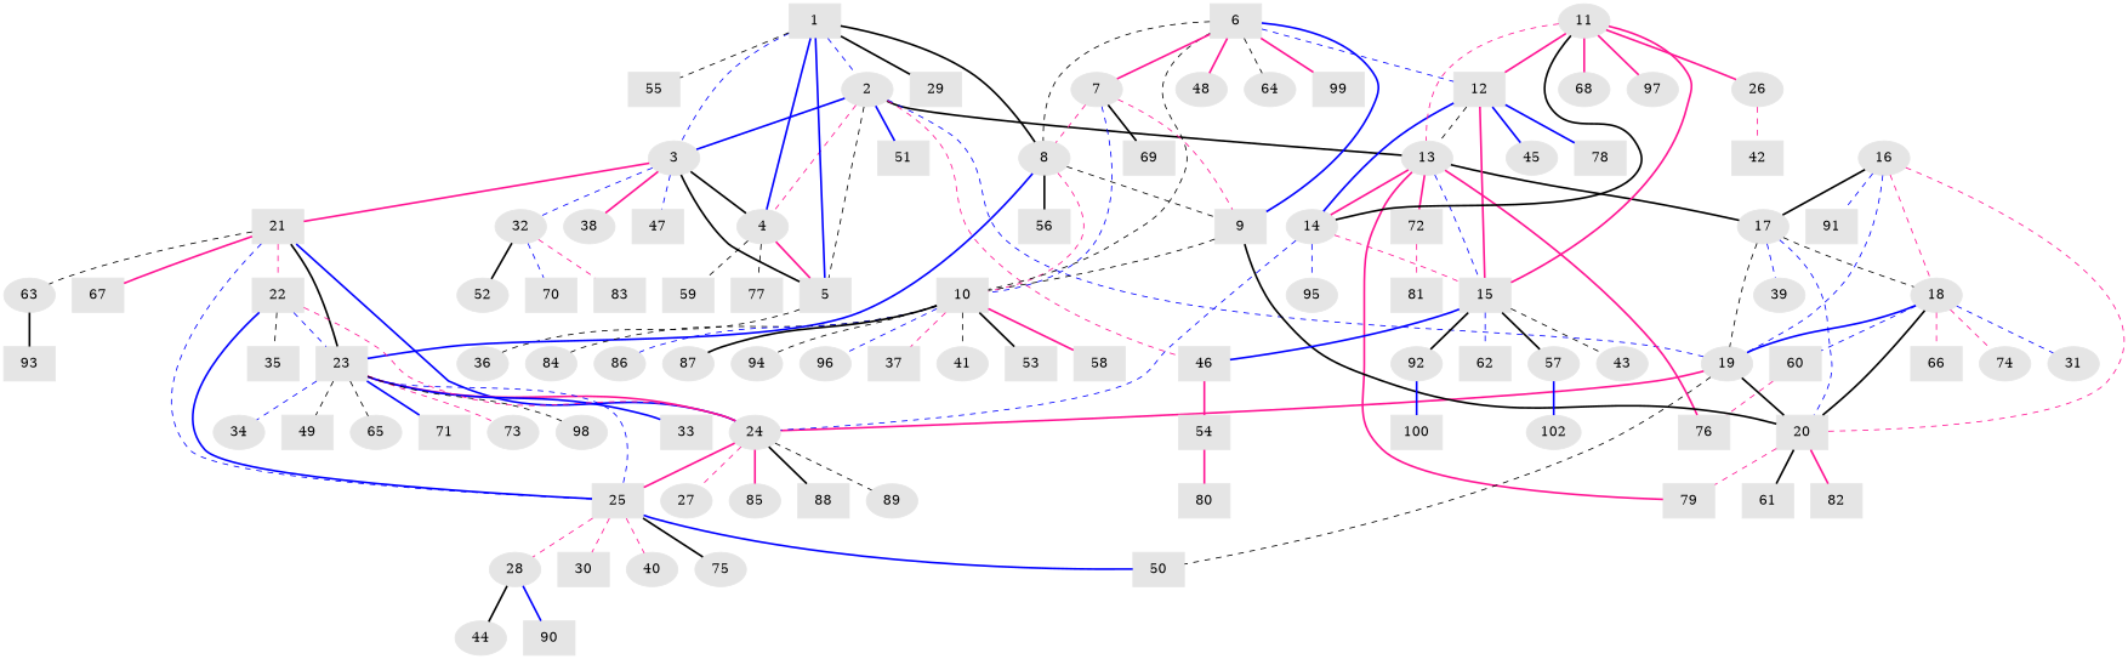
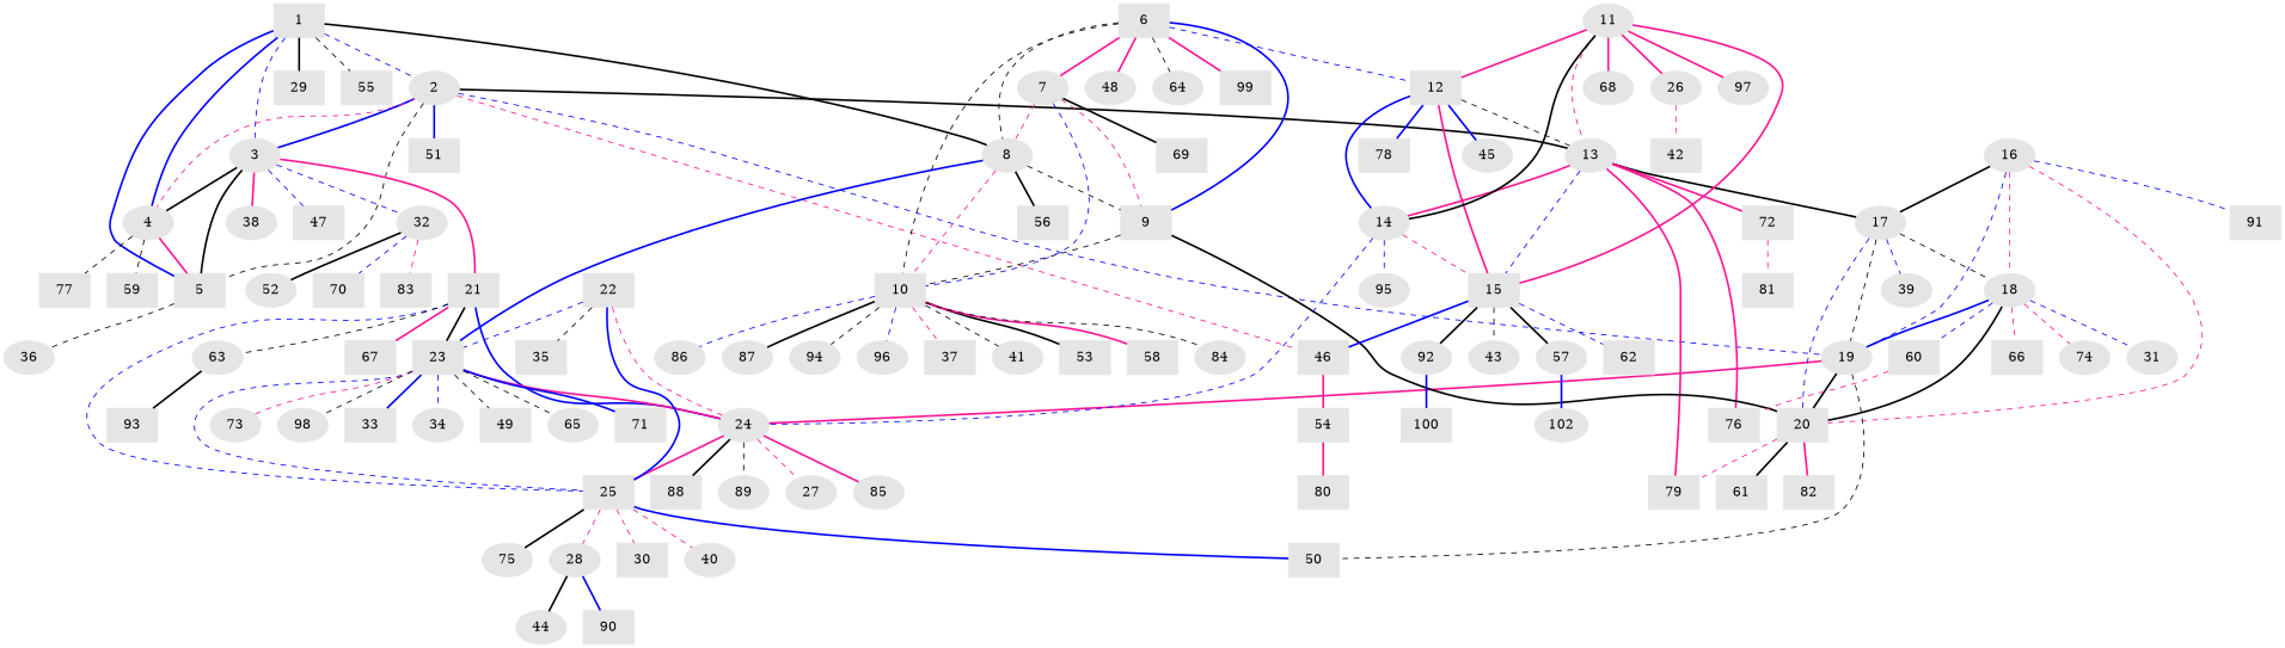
  graph {
    fontname="DejaVu Serif"
    node [color=gray90 fontname="DejaVu Serif" shape=box style=filled]
    edge [color=deeppink fontname="DejaVu Serif" style=dashed]
    2 [shape=ellipse]
    1
    3 [shape=ellipse]
    4 [shape=ellipse]
    5
    8 [shape=ellipse]
    29
    55
    13 [shape=ellipse]
    19 [shape=ellipse]
    46
    51
    21
    32 [shape=ellipse]
    38 [shape=ellipse]
    47
    59
    77
    36 [shape=ellipse]
    9
    10
    23
    56
    14 [shape=ellipse]
    15
    17 [shape=ellipse]
    72
    76
    79
    20
    24 [shape=ellipse]
    50
    54
    22
    25
    63 [shape=ellipse]
    67
    52 [shape=ellipse]
    70
    83
    6
    7 [shape=ellipse]
    12
    48 [shape=ellipse]
    64 [shape=ellipse]
    99
    69
    37
    41 [shape=ellipse]
    53
    58
    84 [shape=ellipse]
    86 [shape=ellipse]
    87 [shape=ellipse]
    94 [shape=ellipse]
    96 [shape=ellipse]
    45 [shape=ellipse]
    78
    33
    34 [shape=ellipse]
    49
    65 [shape=ellipse]
    71
    73 [shape=ellipse]
    98 [shape=ellipse]
    61
    82
    11 [shape=ellipse]
    26 [shape=ellipse]
    68 [shape=ellipse]
    97 [shape=ellipse]
    95 [shape=ellipse]
    43 [shape=ellipse]
    57 [shape=ellipse]
    62
    92 [shape=ellipse]
    42
    18 [shape=ellipse]
    39 [shape=ellipse]
    81
    27 [shape=ellipse]
    85 [shape=ellipse]
    88
    89 [shape=ellipse]
    n85 [label=102 shape=ellipse]
    100
    16 [shape=ellipse]
    91
    31 [shape=ellipse]
    60
    66
    74 [shape=ellipse]
    35
    28 [shape=ellipse]
    30
    40 [shape=ellipse]
    75 [shape=ellipse]
    93
    44 [shape=ellipse]
    90
    80
    2 -- 3 [color=blue style=bold]
    2 -- 4
    2 -- 5 [color=black]
    2 -- 13 [color=black style=bold]
    2 -- 19 [color=blue]
    2 -- 46
    2 -- 51 [color=blue style=bold]
    1 -- 2 [color=blue]
    1 -- 3 [color=blue]
    1 -- 4 [color=blue style=bold]
    1 -- 5 [color=blue style=bold]
    1 -- 8 [color=black style=bold]
    1 -- 29 [color=black style=bold]
    1 -- 55 [color=black]
    3 -- 4 [color=black style=bold]
    3 -- 5 [color=black style=bold]
    3 -- 21 [style=bold]
    3 -- 32 [color=blue]
    3 -- 38 [style=bold]
    3 -- 47 [color=blue]
    4 -- 5 [style=bold]
    4 -- 59 [color=black]
    4 -- 77 [color=black]
    5 -- 36 [color=black]
    8 -- 9 [color=black]
    8 -- 10
    8 -- 23 [color=blue style=bold]
    8 -- 56 [color=black style=bold]
    13 -- 14 [style=bold]
    13 -- 15 [color=blue]
    13 -- 17 [color=black style=bold]
    13 -- 72 [style=bold]
    13 -- 76 [style=bold]
    13 -- 79 [style=bold]
    19 -- 20 [color=black style=bold]
    19 -- 24 [style=bold]
    19 -- 50 [color=black]
    46 -- 54 [style=bold]
    21 -- 23 [color=black style=bold]
    21 -- 24 [color=blue style=bold]
-   21 -- 22
    21 -- 25 [color=blue]
    21 -- 63 [color=black]
    21 -- 67 [style=bold]
    32 -- 52 [color=black style=bold]
    32 -- 70 [color=blue]
    32 -- 83
    9 -- 10 [color=black]
    9 -- 20 [color=black style=bold]
    10 -- 37
    10 -- 41 [color=black]
    10 -- 53 [color=black style=bold]
    10 -- 58 [style=bold]
    10 -- 84 [color=black]
    10 -- 86 [color=blue]
    10 -- 87 [color=black style=bold]
    10 -- 94 [color=black]
    10 -- 96 [color=blue]
    23 -- 24 [style=bold]
    23 -- 25 [color=blue]
    23 -- 33 [color=blue style=bold]
    23 -- 34 [color=blue]
    23 -- 49 [color=black]
    23 -- 65 [color=black]
    23 -- 71 [color=blue style=bold]
    23 -- 73
    23 -- 98 [color=black]
    14 -- 15
    14 -- 24 [color=blue]
    14 -- 95 [color=blue]
    15 -- 46 [color=blue style=bold]
    15 -- 43 [color=black]
    15 -- 57 [color=black style=bold]
    15 -- 62 [color=blue]
    15 -- 92 [color=black style=bold]
    17 -- 19 [color=black]
    17 -- 20 [color=blue]
    17 -- 18 [color=black]
    17 -- 39 [color=blue]
    72 -- 81
    20 -- 79
    20 -- 61 [color=black style=bold]
    20 -- 82 [style=bold]
    24 -- 25 [style=bold]
    24 -- 27
    24 -- 85 [style=bold]
    24 -- 88 [color=black style=bold]
    24 -- 89 [color=black]
    54 -- 80 [style=bold]
    22 -- 23 [color=blue]
    22 -- 24
    22 -- 25 [color=blue style=bold]
    22 -- 35 [color=black]
    25 -- 50 [color=blue style=bold]
    25 -- 28
    25 -- 30
    25 -- 40
    25 -- 75 [color=black style=bold]
    63 -- 93 [color=black style=bold]
    6 -- 8 [color=black]
    6 -- 9 [color=blue style=bold]
    6 -- 10 [color=black]
    6 -- 7 [style=bold]
    6 -- 12 [color=blue]
    6 -- 48 [style=bold]
    6 -- 64 [color=black]
    6 -- 99 [style=bold]
    7 -- 8
    7 -- 9
    7 -- 10 [color=blue]
    7 -- 69 [color=black style=bold]
    12 -- 13 [color=black]
    12 -- 14 [color=blue style=bold]
    12 -- 15 [style=bold]
    12 -- 45 [color=blue style=bold]
    12 -- 78 [color=blue style=bold]
    11 -- 13
    11 -- 14 [color=black style=bold]
    11 -- 15 [style=bold]
    11 -- 12 [style=bold]
    11 -- 26 [style=bold]
    11 -- 68 [style=bold]
    11 -- 97 [style=bold]
    26 -- 42
    57 -- n85 [color=blue style=bold]
    92 -- 100 [color=blue style=bold]
    18 -- 19 [color=blue style=bold]
    18 -- 20 [color=black style=bold]
    18 -- 31 [color=blue]
    18 -- 60 [color=blue]
    18 -- 66
    18 -- 74
    16 -- 19 [color=blue]
    16 -- 17 [color=black style=bold]
    16 -- 20
    16 -- 18
    16 -- 91 [color=blue]
    60 -- 76
    28 -- 44 [color=black style=bold]
    28 -- 90 [color=blue style=bold]
  }
